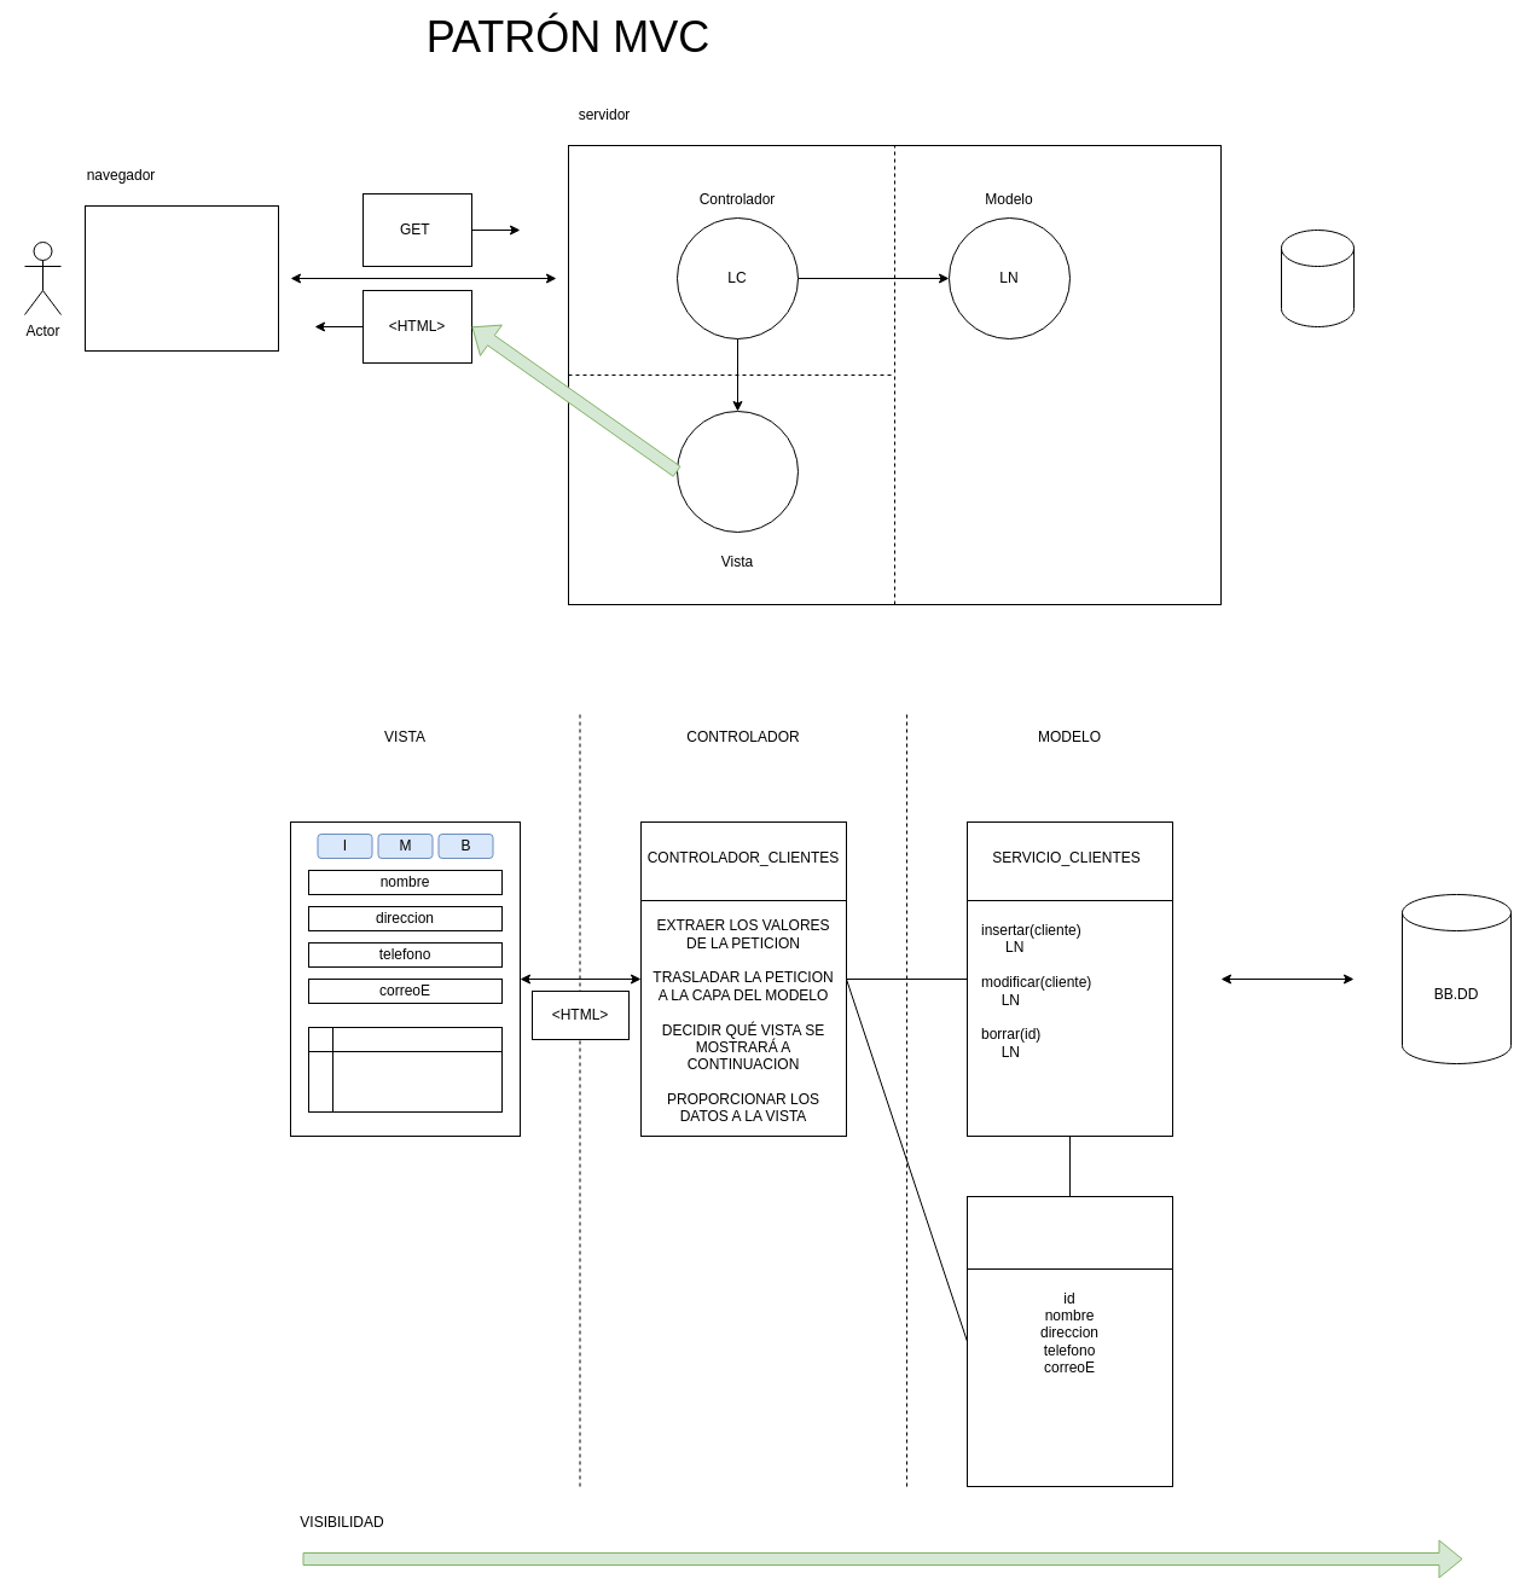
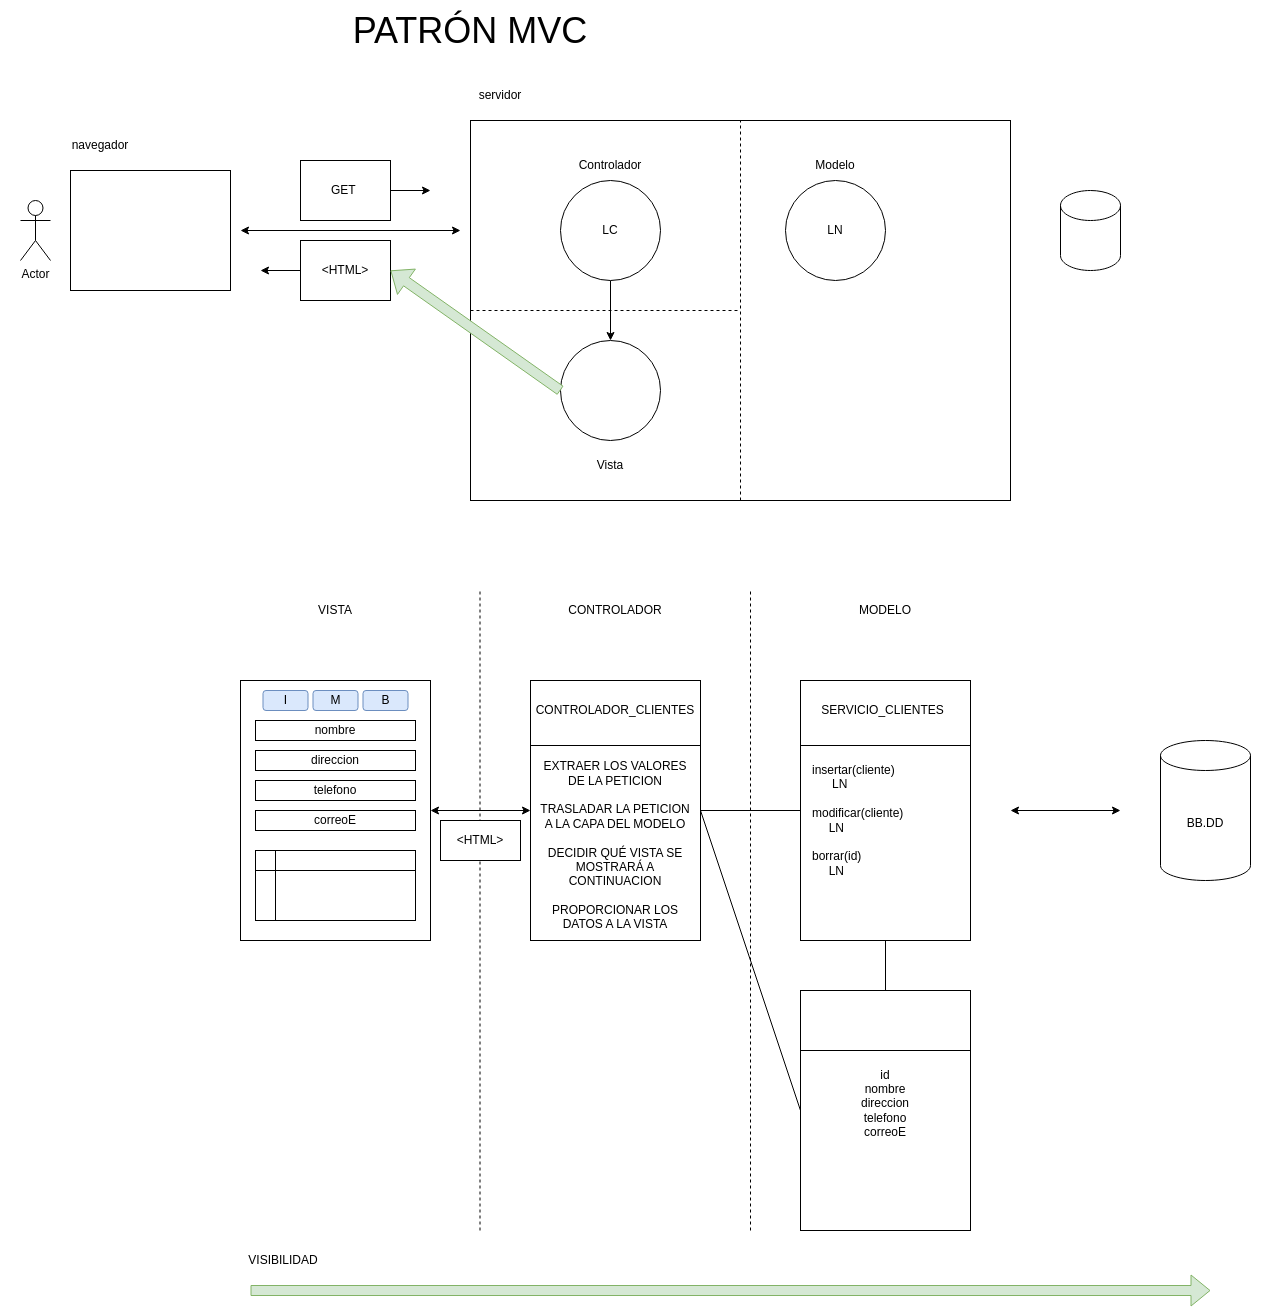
  <mxCell id="0" />
  <mxCell id="1" parent="0" />
  <mxCell id="2" value="" style="rounded=0;whiteSpace=wrap;html=1;" parent="1" vertex="1"><mxGeometry x="470" y="120" width="540" height="380" as="geometry" /></mxCell>
  <mxCell id="3" value="" style="rounded=0;whiteSpace=wrap;html=1;" parent="1" vertex="1"><mxGeometry x="70" y="170" width="160" height="120" as="geometry" /></mxCell>
  <mxCell id="4" value="Actor" style="shape=umlActor;verticalLabelPosition=bottom;verticalAlign=top;html=1;outlineConnect=0;" parent="1" vertex="1"><mxGeometry x="20" y="200" width="30" height="60" as="geometry" /></mxCell>
  <mxCell id="5" value="navegador" style="text;html=1;strokeColor=none;fillColor=none;align=center;verticalAlign=middle;whiteSpace=wrap;rounded=0;" parent="1" vertex="1"><mxGeometry x="70" y="130" width="60" height="30" as="geometry" /></mxCell>
  <mxCell id="6" value="servidor" style="text;html=1;strokeColor=none;fillColor=none;align=center;verticalAlign=middle;whiteSpace=wrap;rounded=0;" parent="1" vertex="1"><mxGeometry x="470" y="80" width="60" height="30" as="geometry" /></mxCell>
  <mxCell id="7" value="" style="endArrow=classic;startArrow=classic;html=1;rounded=0;" parent="1" edge="1"><mxGeometry width="50" height="50" relative="1" as="geometry"><mxPoint x="240" y="230" as="sourcePoint" /><mxPoint x="460" y="230" as="targetPoint" /></mxGeometry></mxCell>
  <mxCell id="8" value="GET&amp;nbsp;" style="rounded=0;whiteSpace=wrap;html=1;" parent="1" vertex="1"><mxGeometry x="300" y="160" width="90" height="60" as="geometry" /></mxCell>
  <mxCell id="9" value="" style="endArrow=classic;html=1;rounded=0;exitX=1;exitY=0.5;exitDx=0;exitDy=0;" parent="1" source="8" edge="1"><mxGeometry width="50" height="50" relative="1" as="geometry"><mxPoint x="400" y="190" as="sourcePoint" /><mxPoint x="430" y="190" as="targetPoint" /></mxGeometry></mxCell>
  <mxCell id="10" value="&amp;lt;HTML&amp;gt;" style="rounded=0;whiteSpace=wrap;html=1;" parent="1" vertex="1"><mxGeometry x="300" y="240" width="90" height="60" as="geometry" /></mxCell>
  <mxCell id="11" value="" style="endArrow=classic;html=1;rounded=0;exitX=0;exitY=0.5;exitDx=0;exitDy=0;" parent="1" source="10" edge="1"><mxGeometry width="50" height="50" relative="1" as="geometry"><mxPoint x="250" y="410" as="sourcePoint" /><mxPoint x="260" y="270" as="targetPoint" /></mxGeometry></mxCell>
- <mxCell id="12" style="edgeStyle=orthogonalEdgeStyle;rounded=0;orthogonalLoop=1;jettySize=auto;html=1;" parent="1" source="14" target="51" edge="1"><mxGeometry relative="1" as="geometry" /></mxCell>
  <mxCell id="13" style="edgeStyle=orthogonalEdgeStyle;rounded=0;orthogonalLoop=1;jettySize=auto;html=1;" parent="1" source="14" target="53" edge="1"><mxGeometry relative="1" as="geometry" /></mxCell>
  <mxCell id="14" value="LC" style="ellipse;whiteSpace=wrap;html=1;aspect=fixed;" parent="1" vertex="1"><mxGeometry x="560" y="180" width="100" height="100" as="geometry" /></mxCell>
  <mxCell id="15" value="" style="shape=cylinder3;whiteSpace=wrap;html=1;boundedLbl=1;backgroundOutline=1;size=15;" parent="1" vertex="1"><mxGeometry x="1060" y="190" width="60" height="80" as="geometry" /></mxCell>
  <mxCell id="16" value="&lt;font style=&quot;font-size: 36px&quot;&gt;PATRÓN MVC&lt;/font&gt;" style="text;html=1;strokeColor=none;fillColor=none;align=center;verticalAlign=middle;whiteSpace=wrap;rounded=0;" parent="1" vertex="1"><mxGeometry x="340" y="20" width="260" height="20" as="geometry" /></mxCell>
  <mxCell id="17" value="" style="rounded=0;whiteSpace=wrap;html=1;" parent="1" vertex="1"><mxGeometry x="240" y="680" width="190" height="260" as="geometry" /></mxCell>
  <mxCell id="18" value="I" style="rounded=1;whiteSpace=wrap;html=1;fillColor=#dae8fc;strokeColor=#6c8ebf;" parent="1" vertex="1"><mxGeometry x="262.5" y="690" width="45" height="20" as="geometry" /></mxCell>
  <mxCell id="19" value="M" style="rounded=1;whiteSpace=wrap;html=1;fillColor=#dae8fc;strokeColor=#6c8ebf;" parent="1" vertex="1"><mxGeometry x="312.5" y="690" width="45" height="20" as="geometry" /></mxCell>
  <mxCell id="20" value="B" style="rounded=1;whiteSpace=wrap;html=1;fillColor=#dae8fc;strokeColor=#6c8ebf;" parent="1" vertex="1"><mxGeometry x="362.5" y="690" width="45" height="20" as="geometry" /></mxCell>
  <mxCell id="21" value="nombre" style="rounded=0;whiteSpace=wrap;html=1;" parent="1" vertex="1"><mxGeometry x="255" y="720" width="160" height="20" as="geometry" /></mxCell>
  <mxCell id="22" value="direccion" style="rounded=0;whiteSpace=wrap;html=1;" parent="1" vertex="1"><mxGeometry x="255" y="750" width="160" height="20" as="geometry" /></mxCell>
  <mxCell id="23" value="telefono" style="rounded=0;whiteSpace=wrap;html=1;" parent="1" vertex="1"><mxGeometry x="255" y="780" width="160" height="20" as="geometry" /></mxCell>
  <mxCell id="24" value="" style="shape=internalStorage;whiteSpace=wrap;html=1;backgroundOutline=1;" parent="1" vertex="1"><mxGeometry x="255" y="850" width="160" height="70" as="geometry" /></mxCell>
  <mxCell id="25" value="" style="rounded=0;whiteSpace=wrap;html=1;" parent="1" vertex="1"><mxGeometry x="800" y="680" width="170" height="260" as="geometry" /></mxCell>
  <mxCell id="26" value="" style="endArrow=none;html=1;entryX=1;entryY=0.25;entryDx=0;entryDy=0;exitX=0;exitY=0.25;exitDx=0;exitDy=0;" parent="1" source="25" target="25" edge="1"><mxGeometry width="50" height="50" relative="1" as="geometry"><mxPoint x="690" y="770" as="sourcePoint" /><mxPoint x="740" y="720" as="targetPoint" /></mxGeometry></mxCell>
  <mxCell id="27" value="" style="rounded=0;whiteSpace=wrap;html=1;" parent="1" vertex="1"><mxGeometry x="800" y="990" width="170" height="240" as="geometry" /></mxCell>
  <mxCell id="28" value="" style="endArrow=none;html=1;entryX=1;entryY=0.25;entryDx=0;entryDy=0;exitX=0;exitY=0.25;exitDx=0;exitDy=0;" parent="1" source="27" target="27" edge="1"><mxGeometry width="50" height="50" relative="1" as="geometry"><mxPoint x="690" y="1080" as="sourcePoint" /><mxPoint x="740" y="1030" as="targetPoint" /></mxGeometry></mxCell>
  <mxCell id="29" value="id&lt;br&gt;nombre&lt;br&gt;direccion&lt;br&gt;telefono&lt;br&gt;correoE" style="text;html=1;strokeColor=none;fillColor=none;align=center;verticalAlign=middle;whiteSpace=wrap;rounded=0;" parent="1" vertex="1"><mxGeometry x="830" y="1065" width="110" height="75" as="geometry" /></mxCell>
  <mxCell id="30" value="BB.DD" style="shape=cylinder3;whiteSpace=wrap;html=1;boundedLbl=1;backgroundOutline=1;size=15;" parent="1" vertex="1"><mxGeometry x="1160" y="740" width="90" height="140" as="geometry" /></mxCell>
  <mxCell id="31" value="" style="rounded=0;whiteSpace=wrap;html=1;" parent="1" vertex="1"><mxGeometry x="530" y="680" width="170" height="260" as="geometry" /></mxCell>
  <mxCell id="32" value="" style="endArrow=none;html=1;entryX=1;entryY=0.25;entryDx=0;entryDy=0;exitX=0;exitY=0.25;exitDx=0;exitDy=0;" parent="1" source="31" target="31" edge="1"><mxGeometry width="50" height="50" relative="1" as="geometry"><mxPoint x="420" y="770" as="sourcePoint" /><mxPoint x="470" y="720" as="targetPoint" /></mxGeometry></mxCell>
  <mxCell id="33" value="CONTROLADOR" style="text;html=1;strokeColor=none;fillColor=none;align=center;verticalAlign=middle;whiteSpace=wrap;rounded=0;" parent="1" vertex="1"><mxGeometry x="595" y="600" width="40" height="20" as="geometry" /></mxCell>
  <mxCell id="34" value="VISTA" style="text;html=1;strokeColor=none;fillColor=none;align=center;verticalAlign=middle;whiteSpace=wrap;rounded=0;" parent="1" vertex="1"><mxGeometry x="315" y="600" width="40" height="20" as="geometry" /></mxCell>
  <mxCell id="35" value="MODELO" style="text;html=1;strokeColor=none;fillColor=none;align=center;verticalAlign=middle;whiteSpace=wrap;rounded=0;" parent="1" vertex="1"><mxGeometry x="865" y="600" width="40" height="20" as="geometry" /></mxCell>
  <mxCell id="36" value="SERVICIO_CLIENTES" style="text;html=1;strokeColor=none;fillColor=none;align=center;verticalAlign=middle;whiteSpace=wrap;rounded=0;" parent="1" vertex="1"><mxGeometry x="810" y="700" width="145" height="20" as="geometry" /></mxCell>
  <mxCell id="37" value="insertar(cliente)&lt;br&gt;&amp;nbsp; &amp;nbsp; &amp;nbsp; LN&lt;br&gt;&lt;br&gt;modificar(cliente)&lt;br&gt;&amp;nbsp; &amp;nbsp; &amp;nbsp;LN&lt;br&gt;&lt;br&gt;borrar(id)&lt;br&gt;&amp;nbsp; &amp;nbsp; &amp;nbsp;LN" style="text;html=1;strokeColor=none;fillColor=none;align=left;verticalAlign=middle;whiteSpace=wrap;rounded=0;" parent="1" vertex="1"><mxGeometry x="810" y="760" width="150" height="120" as="geometry" /></mxCell>
  <mxCell id="38" value="" style="endArrow=none;html=1;entryX=0.5;entryY=1;entryDx=0;entryDy=0;exitX=0.5;exitY=0;exitDx=0;exitDy=0;" parent="1" source="27" target="25" edge="1"><mxGeometry width="50" height="50" relative="1" as="geometry"><mxPoint x="610" y="1070" as="sourcePoint" /><mxPoint x="660" y="1020" as="targetPoint" /></mxGeometry></mxCell>
  <mxCell id="39" value="CONTROLADOR_CLIENTES" style="text;html=1;strokeColor=none;fillColor=none;align=center;verticalAlign=middle;whiteSpace=wrap;rounded=0;" parent="1" vertex="1"><mxGeometry x="595" y="700" width="40" height="20" as="geometry" /></mxCell>
  <mxCell id="40" value="correoE" style="rounded=0;whiteSpace=wrap;html=1;" parent="1" vertex="1"><mxGeometry x="255" y="810" width="160" height="20" as="geometry" /></mxCell>
  <mxCell id="41" value="" style="endArrow=none;html=1;exitX=1;exitY=0.5;exitDx=0;exitDy=0;entryX=0;entryY=0.5;entryDx=0;entryDy=0;" parent="1" source="31" target="25" edge="1"><mxGeometry width="50" height="50" relative="1" as="geometry"><mxPoint x="640" y="1040" as="sourcePoint" /><mxPoint x="690" y="990" as="targetPoint" /></mxGeometry></mxCell>
  <mxCell id="42" value="" style="endArrow=none;html=1;entryX=1;entryY=0.5;entryDx=0;entryDy=0;exitX=0;exitY=0.5;exitDx=0;exitDy=0;" parent="1" source="27" target="31" edge="1"><mxGeometry width="50" height="50" relative="1" as="geometry"><mxPoint x="630" y="1120" as="sourcePoint" /><mxPoint x="680" y="1070" as="targetPoint" /></mxGeometry></mxCell>
  <mxCell id="43" value="" style="endArrow=classic;startArrow=classic;html=1;exitX=1;exitY=0.5;exitDx=0;exitDy=0;entryX=0;entryY=0.5;entryDx=0;entryDy=0;" parent="1" source="17" target="31" edge="1"><mxGeometry width="50" height="50" relative="1" as="geometry"><mxPoint x="440" y="830" as="sourcePoint" /><mxPoint x="490" y="780" as="targetPoint" /></mxGeometry></mxCell>
  <mxCell id="44" value="" style="endArrow=classic;startArrow=classic;html=1;" parent="1" edge="1"><mxGeometry width="50" height="50" relative="1" as="geometry"><mxPoint x="1010" y="810" as="sourcePoint" /><mxPoint x="1120" y="810" as="targetPoint" /></mxGeometry></mxCell>
  <mxCell id="45" value="EXTRAER LOS VALORES&lt;br&gt;DE LA PETICION&lt;br&gt;&lt;br&gt;TRASLADAR LA PETICION&lt;br&gt;A LA CAPA DEL MODELO&lt;br&gt;&lt;br&gt;DECIDIR QUÉ VISTA SE MOSTRARÁ A CONTINUACION&lt;br&gt;&lt;br&gt;PROPORCIONAR LOS DATOS A LA VISTA" style="text;html=1;strokeColor=none;fillColor=none;align=center;verticalAlign=middle;whiteSpace=wrap;rounded=0;" parent="1" vertex="1"><mxGeometry x="530" y="760" width="170" height="170" as="geometry" /></mxCell>
  <mxCell id="46" value="" style="shape=flexArrow;endArrow=classic;html=1;fillColor=#d5e8d4;strokeColor=#82b366;" parent="1" edge="1"><mxGeometry width="50" height="50" relative="1" as="geometry"><mxPoint x="250" y="1290" as="sourcePoint" /><mxPoint x="1210" y="1290" as="targetPoint" /></mxGeometry></mxCell>
  <mxCell id="47" value="VISIBILIDAD" style="text;html=1;strokeColor=none;fillColor=none;align=center;verticalAlign=middle;whiteSpace=wrap;rounded=0;" parent="1" vertex="1"><mxGeometry x="262.5" y="1250" width="40" height="20" as="geometry" /></mxCell>
  <mxCell id="48" value="" style="endArrow=none;dashed=1;html=1;rounded=0;" parent="1" edge="1"><mxGeometry width="50" height="50" relative="1" as="geometry"><mxPoint x="479.5" y="1230" as="sourcePoint" /><mxPoint x="479.5" y="590" as="targetPoint" /></mxGeometry></mxCell>
  <mxCell id="49" value="" style="endArrow=none;dashed=1;html=1;rounded=0;" parent="1" edge="1"><mxGeometry width="50" height="50" relative="1" as="geometry"><mxPoint x="750" y="1230" as="sourcePoint" /><mxPoint x="750" y="590" as="targetPoint" /></mxGeometry></mxCell>
  <mxCell id="50" value="Controlador" style="text;html=1;strokeColor=none;fillColor=none;align=center;verticalAlign=middle;whiteSpace=wrap;rounded=0;" parent="1" vertex="1"><mxGeometry x="580" y="150" width="60" height="30" as="geometry" /></mxCell>
  <mxCell id="51" value="LN" style="ellipse;whiteSpace=wrap;html=1;aspect=fixed;" parent="1" vertex="1"><mxGeometry x="785" y="180" width="100" height="100" as="geometry" /></mxCell>
  <mxCell id="52" value="Modelo" style="text;html=1;strokeColor=none;fillColor=none;align=center;verticalAlign=middle;whiteSpace=wrap;rounded=0;" parent="1" vertex="1"><mxGeometry x="805" y="150" width="60" height="30" as="geometry" /></mxCell>
  <mxCell id="53" value="" style="ellipse;whiteSpace=wrap;html=1;aspect=fixed;" parent="1" vertex="1"><mxGeometry x="560" y="340" width="100" height="100" as="geometry" /></mxCell>
  <mxCell id="54" value="Vista" style="text;html=1;strokeColor=none;fillColor=none;align=center;verticalAlign=middle;whiteSpace=wrap;rounded=0;" parent="1" vertex="1"><mxGeometry x="580" y="450" width="60" height="30" as="geometry" /></mxCell>
  <mxCell id="55" value="" style="shape=flexArrow;endArrow=classic;html=1;rounded=0;exitX=0;exitY=0.5;exitDx=0;exitDy=0;entryX=1;entryY=0.5;entryDx=0;entryDy=0;fillColor=#d5e8d4;strokeColor=#82b366;" parent="1" source="53" target="10" edge="1"><mxGeometry width="50" height="50" relative="1" as="geometry"><mxPoint x="330" y="420" as="sourcePoint" /><mxPoint x="380" y="370" as="targetPoint" /></mxGeometry></mxCell>
  <mxCell id="56" value="" style="endArrow=none;dashed=1;html=1;rounded=0;entryX=0.5;entryY=0;entryDx=0;entryDy=0;exitX=0.5;exitY=1;exitDx=0;exitDy=0;" parent="1" source="2" target="2" edge="1"><mxGeometry width="50" height="50" relative="1" as="geometry"><mxPoint x="690" y="200" as="sourcePoint" /><mxPoint x="740" y="150" as="targetPoint" /></mxGeometry></mxCell>
  <mxCell id="57" value="" style="endArrow=none;dashed=1;html=1;rounded=0;exitX=0;exitY=0.5;exitDx=0;exitDy=0;" parent="1" source="2" edge="1"><mxGeometry width="50" height="50" relative="1" as="geometry"><mxPoint x="310" y="410" as="sourcePoint" /><mxPoint x="740" y="310" as="targetPoint" /></mxGeometry></mxCell>
  <mxCell id="58" value="&amp;lt;HTML&amp;gt;" style="rounded=0;whiteSpace=wrap;html=1;" vertex="1" parent="1"><mxGeometry x="440" y="820" width="80" height="40" as="geometry" /></mxCell>
